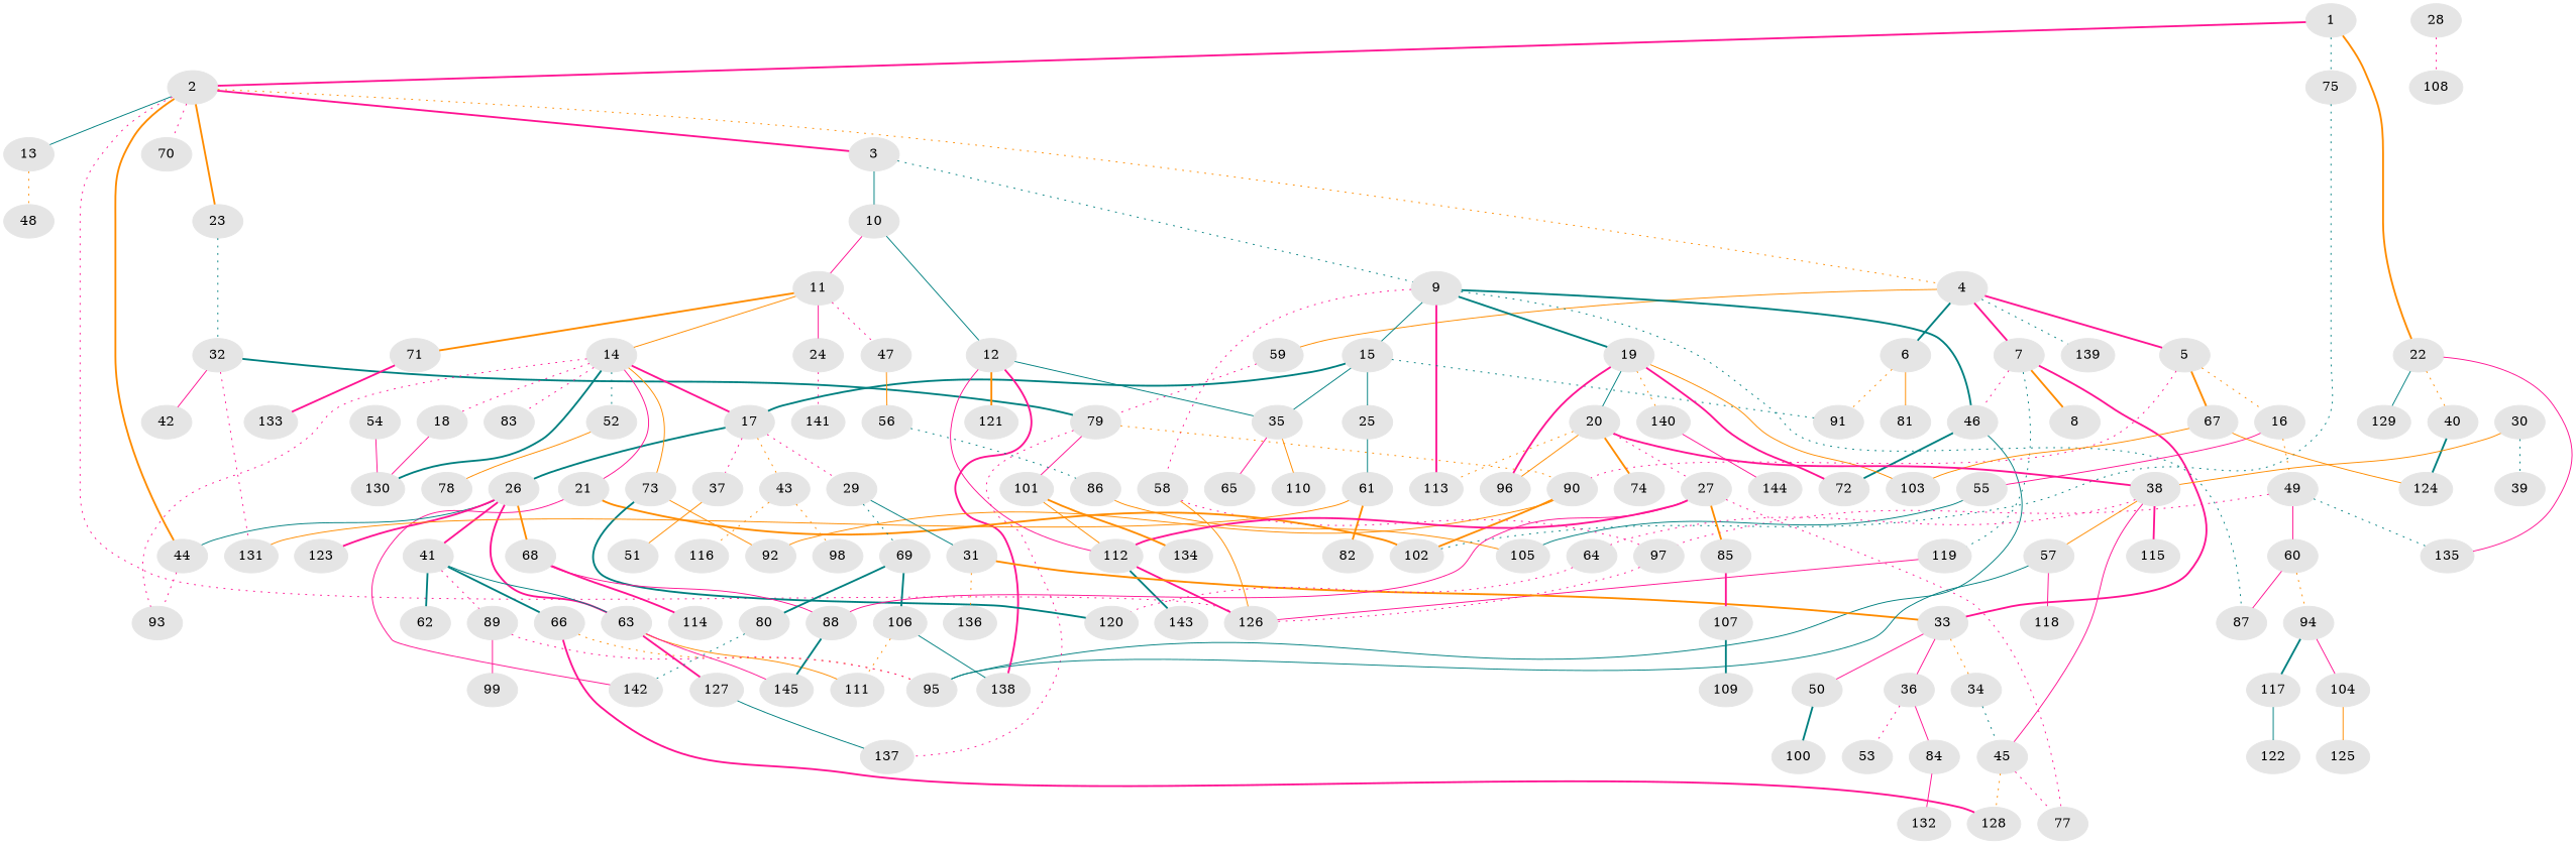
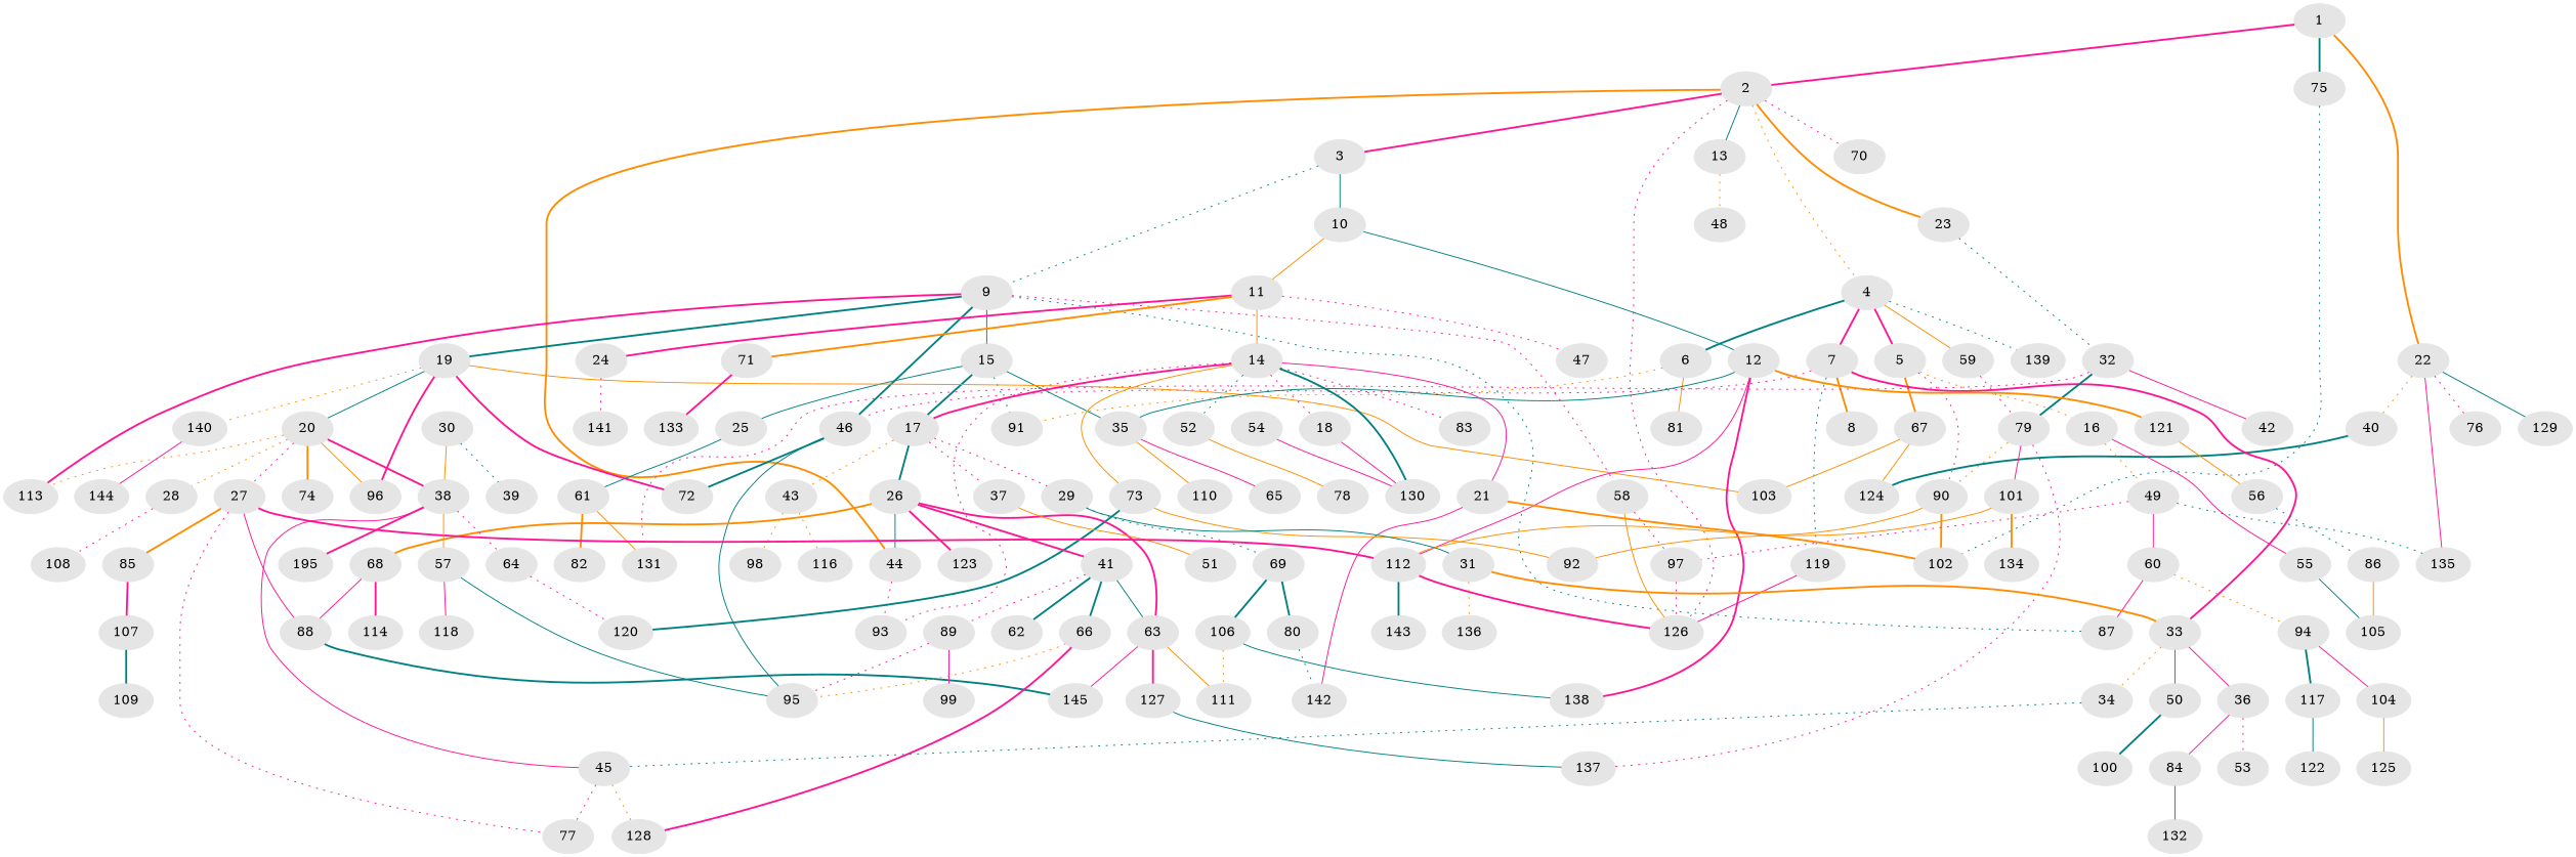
  graph {
    node [color=gray90 style=filled]
    edge [color=deeppink style=solid]
    1
    2
    22
    75
    3
    4
    13
    23
    44
    70
    126
    40
+   76
    129
    135
    102
    9
    10
    5
    6
    7
    59
    139
    48
    32
    93
    46
    15
    19
    58
    87
    113
    11
    12
    16
    67
    90
    81
    91
    8
    33
    119
    79
    49
    55
    103
    124
    92
    34
    36
    50
    72
    95
    35
    17
    25
    20
    96
    140
    97
    14
    24
    47
    71
    112
    121
    138
    18
    21
    52
    73
    83
    130
    141
    56
    133
    65
    110
    143
    26
    29
    37
    43
    142
    78
    54
    120
    61
    60
    105
    41
    63
    68
    123
    31
    69
    51
    98
    116
    27
    28
    38
    74
    144
    77
    85
    88
    108
    30
    39
    45
    57
    64
-   115
+   115 [label=195]
    42
    131
    82
    62
    66
    89
    111
    127
    145
    114
    107
    136
    80
    106
    101
    137
    53
    84
    100
    128
    132
    118
    99
    86
    94
    104
    117
    134
    109
    125
    122
    1 -- 2 [style=bold]
    1 -- 22 [color=darkorange style=bold]
-   1 -- 75 [color=teal style=dotted]
+   1 -- 75 [color=teal style=bold]
    2 -- 3 [style=bold]
    2 -- 4 [color=darkorange style=dotted]
    2 -- 13 [color=teal]
    2 -- 23 [color=darkorange style=bold]
    2 -- 44 [color=darkorange style=bold]
    2 -- 70 [style=dotted]
    2 -- 126 [style=dotted]
    22 -- 40 [color=darkorange style=dotted]
+   22 -- 76 [style=dotted]
    22 -- 129 [color=teal]
    22 -- 135
    75 -- 102 [color=teal style=dotted]
    3 -- 9 [color=teal style=dotted]
    3 -- 10 [color=teal]
    4 -- 5 [style=bold]
    4 -- 6 [color=teal style=bold]
    4 -- 7 [style=bold]
    4 -- 59 [color=darkorange]
    4 -- 139 [color=teal style=dotted]
    13 -- 48 [color=darkorange style=dotted]
    23 -- 32 [color=teal style=dotted]
    44 -- 93 [style=dotted]
    40 -- 124 [color=teal style=bold]
    9 -- 46 [color=teal style=bold]
    9 -- 15 [color=teal]
    9 -- 19 [color=teal style=bold]
    9 -- 58 [style=dotted]
    9 -- 87 [color=teal style=dotted]
    9 -- 113 [style=bold]
-   10 -- 11
+   10 -- 11 [color=darkorange]
    10 -- 12 [color=teal]
    5 -- 16 [color=darkorange style=dotted]
    5 -- 67 [color=darkorange style=bold]
    5 -- 90 [style=dotted]
    6 -- 81 [color=darkorange]
    6 -- 91 [color=darkorange style=dotted]
    7 -- 46 [style=dotted]
    7 -- 8 [color=darkorange style=bold]
    7 -- 33 [style=bold]
    7 -- 119 [color=teal style=dotted]
    59 -- 79 [style=dotted]
    32 -- 79 [color=teal style=bold]
    32 -- 42
    32 -- 131 [style=dotted]
    46 -- 72 [color=teal style=bold]
    46 -- 95 [color=teal]
    15 -- 91 [color=teal style=dotted]
    15 -- 35 [color=teal]
    15 -- 17 [color=teal style=bold]
    15 -- 25 [color=teal]
    19 -- 103 [color=darkorange]
    19 -- 72 [style=bold]
    19 -- 20 [color=teal]
    19 -- 96 [style=bold]
    19 -- 140 [color=darkorange style=dotted]
    58 -- 126 [color=darkorange]
    58 -- 97 [style=dotted]
    11 -- 14 [color=darkorange]
-   11 -- 24
+   11 -- 24 [style=bold]
    11 -- 47 [style=dotted]
    11 -- 71 [color=darkorange style=bold]
    12 -- 35 [color=teal]
    12 -- 112
    12 -- 121 [color=darkorange style=bold]
    12 -- 138 [style=bold]
    16 -- 49 [color=darkorange style=dotted]
    16 -- 55
    67 -- 103 [color=darkorange]
    67 -- 124 [color=darkorange]
    90 -- 102 [color=darkorange style=bold]
    90 -- 92 [color=darkorange]
    33 -- 34 [color=darkorange style=dotted]
    33 -- 36
    33 -- 50
    119 -- 126
    79 -- 90 [color=darkorange style=dotted]
    79 -- 101
    79 -- 137 [style=dotted]
    49 -- 135 [color=teal style=dotted]
    49 -- 97 [style=dotted]
    49 -- 60
    55 -- 105 [color=teal]
    34 -- 45 [color=teal style=dotted]
    36 -- 53 [style=dotted]
    36 -- 84
    50 -- 100 [color=teal style=bold]
    35 -- 65
    35 -- 110 [color=darkorange]
    17 -- 26 [color=teal style=bold]
    17 -- 29 [style=dotted]
    17 -- 37 [style=dotted]
    17 -- 43 [color=darkorange style=dotted]
    25 -- 61 [color=teal]
    20 -- 113 [color=darkorange style=dotted]
    20 -- 96 [color=darkorange]
    20 -- 27 [style=dotted]
+   20 -- 28 [color=darkorange style=dotted]
    20 -- 38 [style=bold]
    20 -- 74 [color=darkorange style=bold]
    140 -- 144
    97 -- 126 [style=dotted]
    14 -- 93 [style=dotted]
    14 -- 17 [style=bold]
    14 -- 18 [style=dotted]
    14 -- 21
    14 -- 52 [color=teal style=dotted]
    14 -- 73 [color=darkorange]
    14 -- 83 [style=dotted]
    14 -- 130 [color=teal style=bold]
    24 -- 141 [style=dotted]
-   47 -- 56 [color=darkorange]
+   121 -- 56 [color=darkorange]
    71 -- 133 [style=bold]
    112 -- 126 [style=bold]
    112 -- 143 [color=teal style=bold]
    18 -- 130
    21 -- 102 [color=darkorange style=bold]
    21 -- 142
    52 -- 78 [color=darkorange]
    73 -- 92 [color=darkorange]
    73 -- 120 [color=teal style=bold]
    56 -- 86 [color=teal style=dotted]
    26 -- 44 [color=teal]
    26 -- 41 [style=bold]
    26 -- 63 [style=bold]
    26 -- 68 [color=darkorange style=bold]
    26 -- 123 [style=bold]
    29 -- 31 [color=teal]
    29 -- 69 [color=teal style=dotted]
    37 -- 51 [color=darkorange]
    43 -- 98 [color=darkorange style=dotted]
    43 -- 116 [color=darkorange style=dotted]
    54 -- 130
    61 -- 131 [color=darkorange]
    61 -- 82 [color=darkorange style=bold]
    60 -- 87
    60 -- 94 [color=darkorange style=dotted]
    41 -- 63 [color=teal]
    41 -- 62 [color=teal style=bold]
    41 -- 66 [color=teal style=bold]
    41 -- 89 [style=dotted]
    63 -- 111 [color=darkorange]
    63 -- 127 [style=bold]
    63 -- 145
    68 -- 88
    68 -- 114 [style=bold]
    31 -- 33 [color=darkorange style=bold]
    31 -- 136 [color=darkorange style=dotted]
    69 -- 80 [color=teal style=bold]
    69 -- 106 [color=teal style=bold]
    27 -- 112 [style=bold]
    27 -- 77 [style=dotted]
    27 -- 85 [color=darkorange style=bold]
    27 -- 88
    28 -- 108 [style=dotted]
    38 -- 45
    38 -- 57 [color=darkorange]
    38 -- 64 [style=dotted]
    38 -- 115 [style=bold]
    85 -- 107 [style=bold]
    88 -- 145 [color=teal style=bold]
    30 -- 38 [color=darkorange]
    30 -- 39 [color=teal style=dotted]
    45 -- 77 [style=dotted]
    45 -- 128 [color=darkorange style=dotted]
    57 -- 95 [color=teal]
    57 -- 118
    64 -- 120 [style=dotted]
    66 -- 95 [color=darkorange style=dotted]
    66 -- 128 [style=bold]
    89 -- 95 [style=dotted]
    89 -- 99
    127 -- 137 [color=teal]
    107 -- 109 [color=teal style=bold]
    80 -- 142 [color=teal style=dotted]
    106 -- 138 [color=teal]
    106 -- 111 [color=darkorange style=dotted]
    101 -- 112 [color=darkorange]
    101 -- 134 [color=darkorange style=bold]
    84 -- 132
    86 -- 105 [color=darkorange]
    94 -- 104
    94 -- 117 [color=teal style=bold]
    104 -- 125 [color=darkorange]
    117 -- 122 [color=teal]
  }
